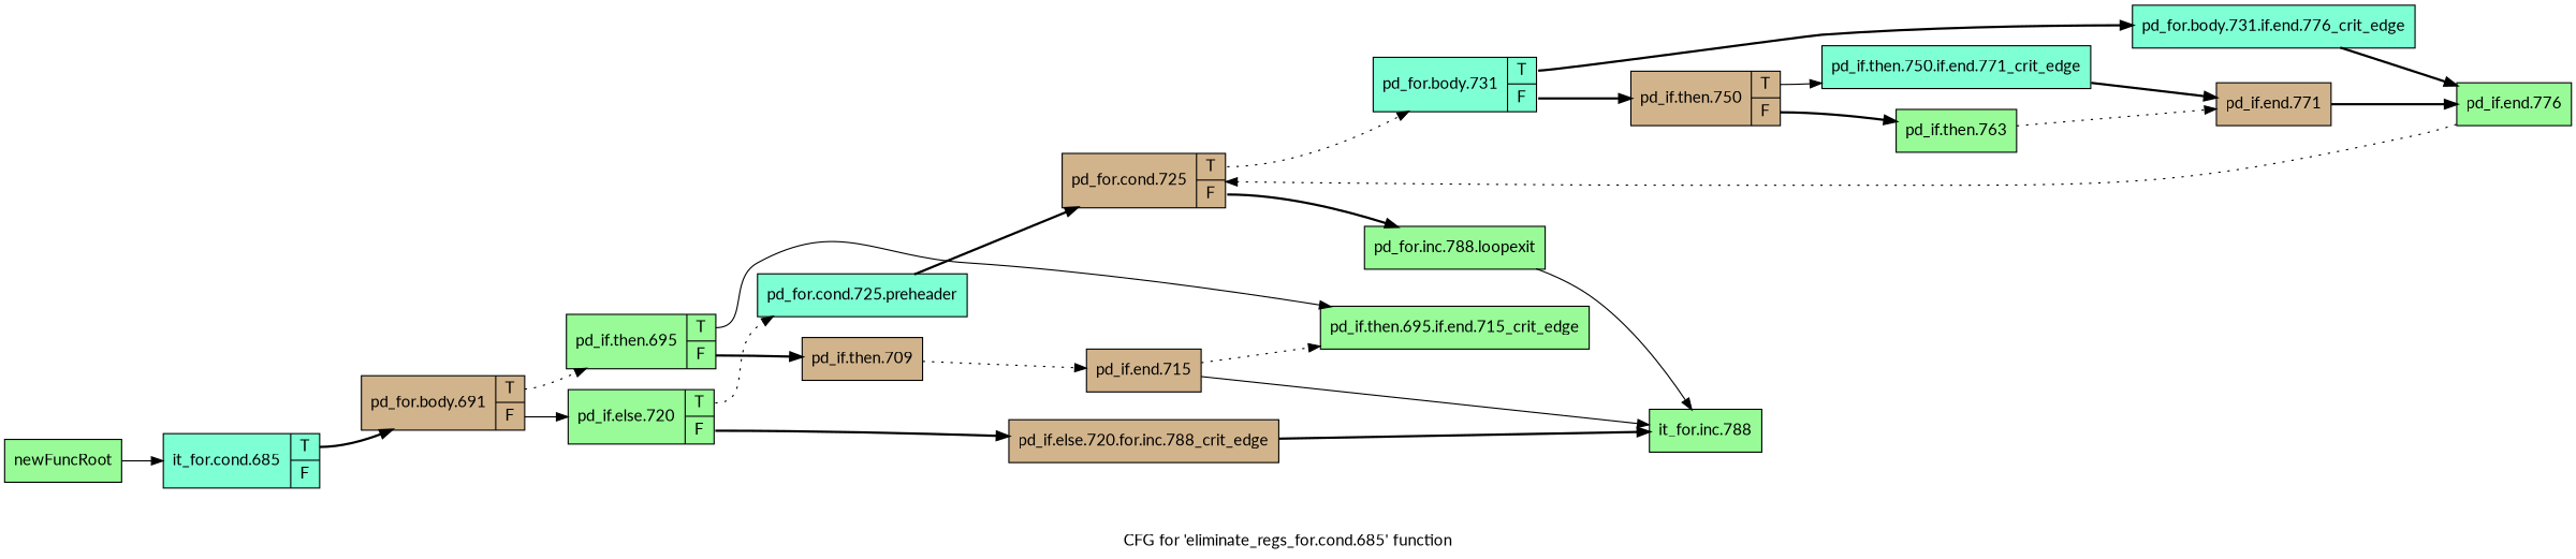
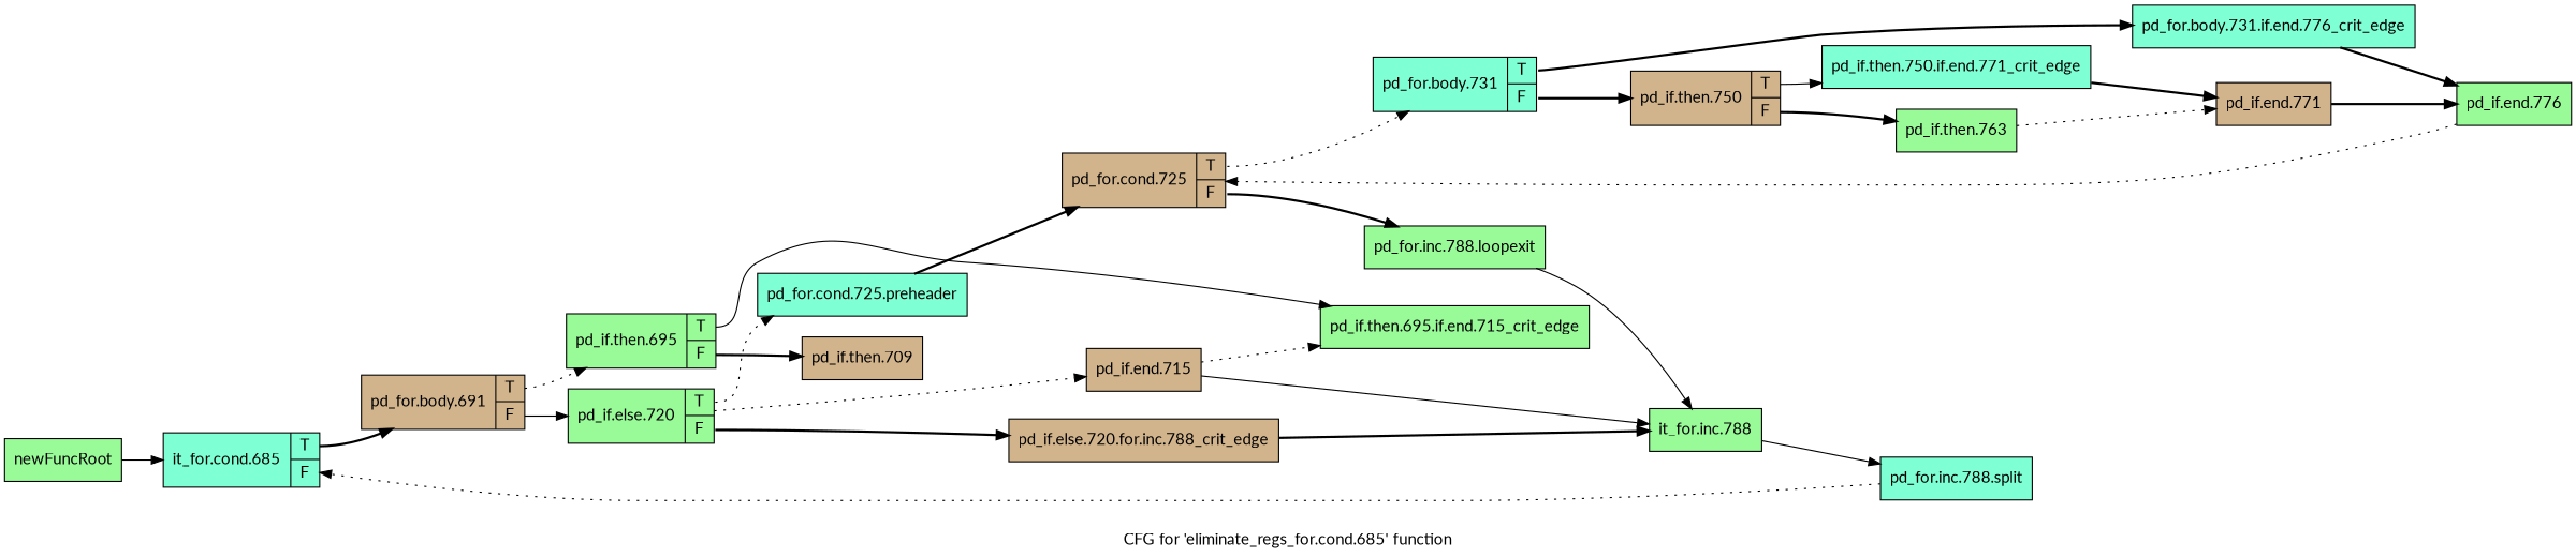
  digraph {
    fontname=Lato
    label="CFG for 'eliminate_regs_for.cond.685' function"
    rankdir=LR
    node [fillcolor=palegreen fontname=Lato shape=record style=filled]
    edge [fontname=Lato style=bold]
    n1 [label="{newFuncRoot}"]
    n2 [fillcolor=aquamarine label="{it_for.cond.685|{<s0>T|<s1>F}}"]
    n3 [fillcolor=tan label="{pd_for.body.691|{<s0>T|<s1>F}}"]
    n4 [label="{pd_if.then.695|{<s0>T|<s1>F}}"]
    n5 [label="{pd_if.else.720|{<s0>T|<s1>F}}"]
    n6 [label="{pd_if.then.695.if.end.715_crit_edge}"]
    n7 [fillcolor=tan label="{pd_if.then.709}"]
    n8 [fillcolor=aquamarine label="{pd_for.cond.725.preheader}"]
    n9 [fillcolor=tan label="{pd_if.else.720.for.inc.788_crit_edge}"]
    n10 [fillcolor=tan label="{pd_if.end.715}"]
    n11 [fillcolor=tan label="{pd_for.cond.725|{<s0>T|<s1>F}}"]
    n12 [label="{it_for.inc.788}"]
    n13 [fillcolor=aquamarine label="{pd_for.body.731|{<s0>T|<s1>F}}"]
    n14 [label="{pd_for.inc.788.loopexit}"]
+   n15 [fillcolor=aquamarine label="{pd_for.inc.788.split}"]
    n16 [fillcolor=aquamarine label="{pd_for.body.731.if.end.776_crit_edge}"]
    n17 [fillcolor=tan label="{pd_if.then.750|{<s0>T|<s1>F}}"]
    n18 [label="{pd_if.end.776}"]
    n19 [fillcolor=aquamarine label="{pd_if.then.750.if.end.771_crit_edge}"]
    n20 [label="{pd_if.then.763}"]
    n21 [fillcolor=tan label="{pd_if.end.771}"]
    n1 -> n2 [style=solid]
    n2 -> n3 [tailport=s0]
    n3 -> n4 [style=dotted tailport=s0]
    n3 -> n5 [style=solid tailport=s1]
    n4 -> n6 [style=solid tailport=s0]
    n4 -> n7 [tailport=s1]
    n5 -> n8 [style=dotted tailport=s0]
    n5 -> n9 [tailport=s1]
-   n7 -> n10 [style=dotted]
+   n5 -> n10 [style=dotted]
    n8 -> n11
    n9 -> n12
    n10 -> n6 [style=dotted]
    n10 -> n12 [style=solid]
    n11 -> n13 [style=dotted tailport=s0]
    n11 -> n14 [tailport=s1]
+   n12 -> n15 [style=solid]
    n13 -> n16 [tailport=s0]
    n13 -> n17 [tailport=s1]
    n14 -> n12 [style=solid]
+   n15 -> n2 [style=dotted]
    n16 -> n18
    n17 -> n19 [style=solid tailport=s0]
    n17 -> n20 [tailport=s1]
    n18 -> n11 [style=dotted]
    n19 -> n21
    n20 -> n21 [style=dotted]
    n21 -> n18
  }
